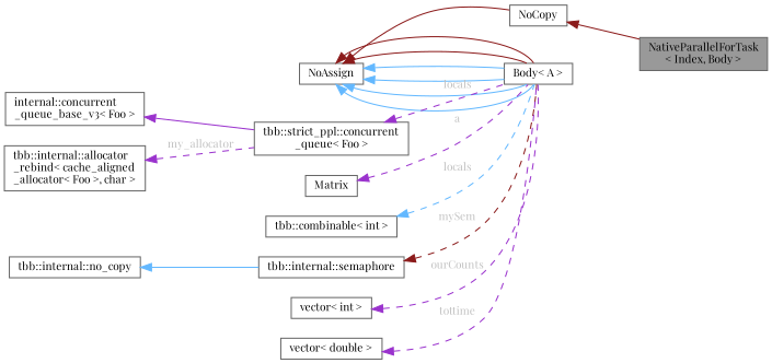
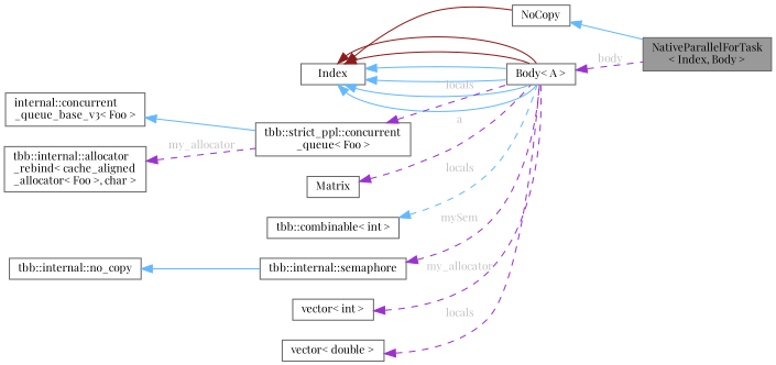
  digraph {
    fontname="Playfair Display"
    rankdir=LR
    node [color=gray40 fillcolor=white fontname="Playfair Display" fontsize=10 shape=box style=filled]
    edge [color=steelblue1 dir=back fontname="Playfair Display" fontsize=10 labelfontname=Helvetica labelfontsize=10 style=solid]
    n1 [fillcolor=grey60 fontcolor=black height=0.2 label="NativeParallelForTask\l\< Index, Body \>" width=0.4]
    n2 [height=0.2 label=NoCopy width=0.4]
-   n3 [height=0.2 label=NoAssign width=0.4]
+   n3 [height=0.2 label=Index width=0.4]
    n4 [height=0.2 label="Body\< A \>" width=0.4]
    n5 [height=0.2 label="tbb::strict_ppl::concurrent\l_queue\< Foo \>" width=0.4]
    n6 [height=0.2 label="internal::concurrent\l_queue_base_v3\< Foo \>" width=0.4]
    n7 [height=0.2 label="tbb::internal::allocator\l_rebind\< cache_aligned\l_allocator\< Foo \>, char \>" width=0.4]
    n8 [height=0.2 label=Matrix width=0.4]
    n9 [height=0.2 label="tbb::combinable\< int \>" width=0.4]
    n10 [height=0.2 label="tbb::internal::semaphore" width=0.4]
    n11 [height=0.2 label="tbb::internal::no_copy" width=0.4]
    n12 [height=0.2 label="vector\< int \>" width=0.4]
    n13 [height=0.2 label="vector\< double \>" width=0.4]
-   n2 -> n1 [color=firebrick4]
+   n2 -> n1
    n3 -> n2 [color=firebrick4]
    n3 -> n4
    n3 -> n4
    n3 -> n4
    n3 -> n4
    n3 -> n4 [color=firebrick4]
    n3 -> n4 [color=firebrick4]
+   n4 -> n1 [color=darkorchid3 fontcolor=grey label=" body" style=dashed]
    n5 -> n4 [color=darkorchid3 fontcolor=grey label=" locals" style=dashed]
-   n6 -> n5 [color=darkorchid3]
+   n6 -> n5
    n7 -> n5 [color=darkorchid3 fontcolor=grey label=" my_allocator" style=dashed]
    n8 -> n4 [color=darkorchid3 fontcolor=grey label=" a" style=dashed]
    n9 -> n4 [fontcolor=grey label=" locals" style=dashed]
-   n10 -> n4 [color=firebrick4 fontcolor=grey label=" mySem" style=dashed]
+   n10 -> n4 [color=darkorchid3 fontcolor=grey label=" mySem" style=dashed]
    n11 -> n10
-   n12 -> n4 [color=darkorchid3 fontcolor=grey label=" ourCounts" style=dashed]
-   n13 -> n4 [color=darkorchid3 fontcolor=grey label=" tottime" style=dashed]
+   n12 -> n4 [color=darkorchid3 fontcolor=grey label=" my_allocator" style=dashed]
+   n13 -> n4 [color=darkorchid3 fontcolor=grey label=" locals" style=dashed]
  }
